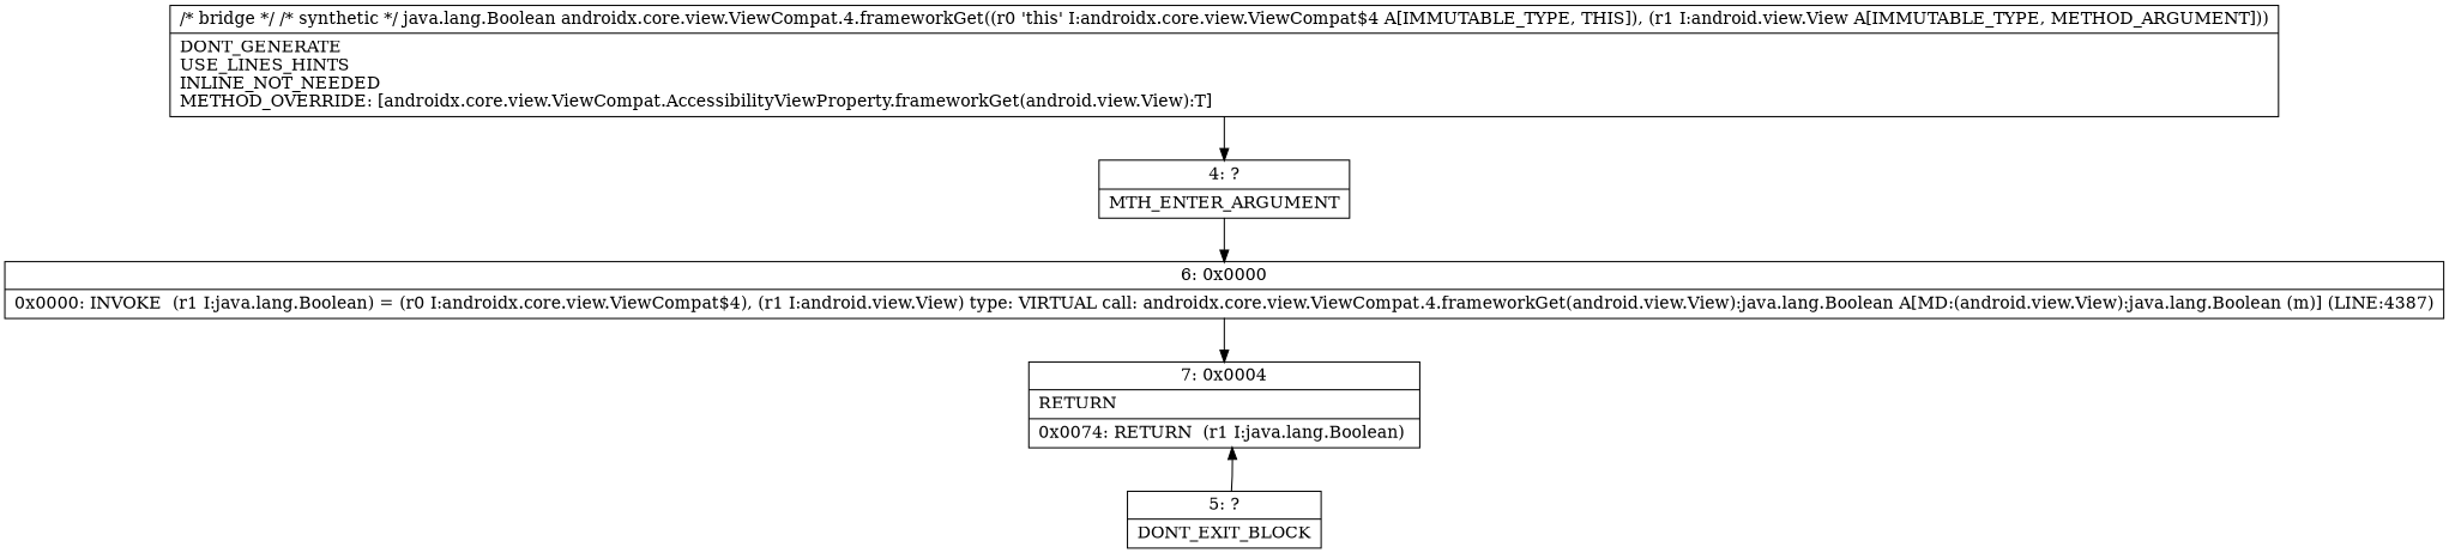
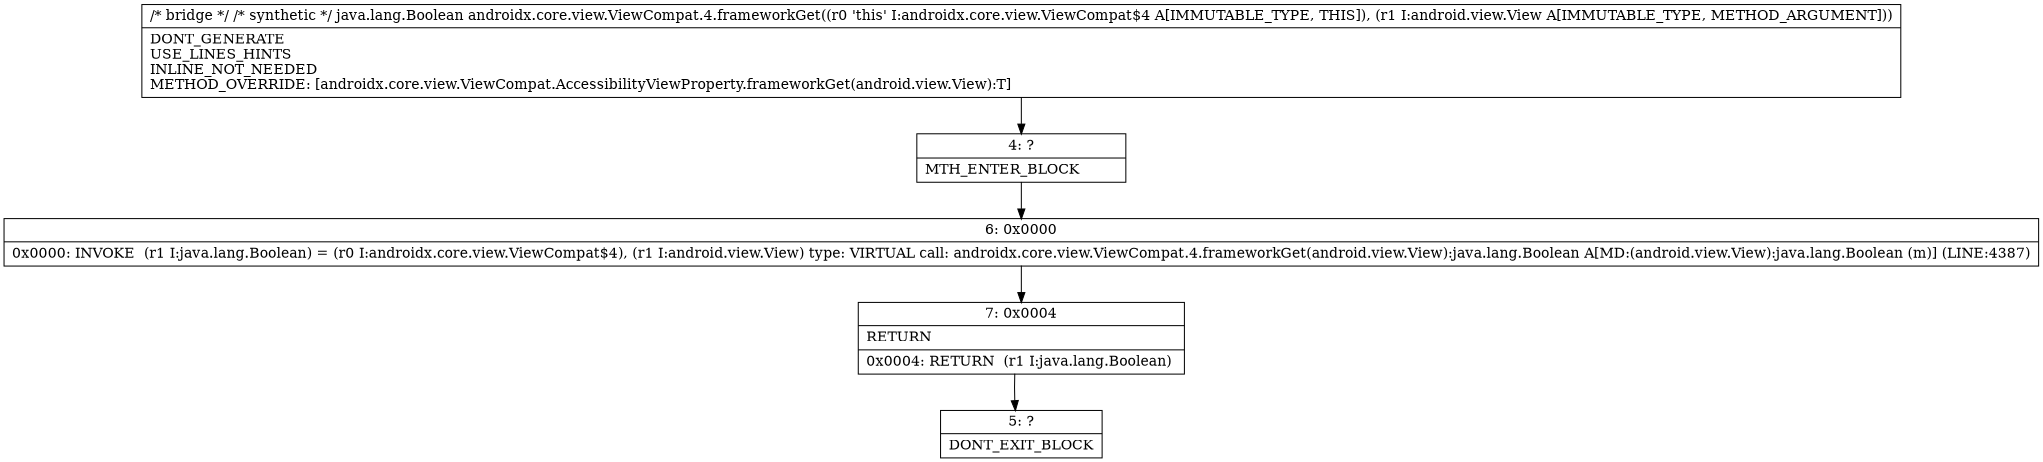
  digraph {
    node [shape=record]
-   n1 [label="{4\:\ ?|MTH_ENTER_ARGUMENT\l}"]
+   n1 [label="{4\:\ ?|MTH_ENTER_BLOCK\l}"]
    n2 [label="{6\:\ 0x0000|0x0000: INVOKE  (r1 I:java.lang.Boolean) = (r0 I:androidx.core.view.ViewCompat$4), (r1 I:android.view.View) type: VIRTUAL call: androidx.core.view.ViewCompat.4.frameworkGet(android.view.View):java.lang.Boolean A[MD:(android.view.View):java.lang.Boolean (m)] (LINE:4387)\l}"]
-   n3 [label="{7\:\ 0x0004|RETURN\l|0x0074: RETURN  (r1 I:java.lang.Boolean) \l}"]
+   n3 [label="{7\:\ 0x0004|RETURN\l|0x0004: RETURN  (r1 I:java.lang.Boolean) \l}"]
    n4 [label="{5\:\ ?|DONT_EXIT_BLOCK\l}"]
    n5 [label="{\/* bridge *\/ \/* synthetic *\/ java.lang.Boolean androidx.core.view.ViewCompat.4.frameworkGet((r0 'this' I:androidx.core.view.ViewCompat$4 A[IMMUTABLE_TYPE, THIS]), (r1 I:android.view.View A[IMMUTABLE_TYPE, METHOD_ARGUMENT]))  | DONT_GENERATE\lUSE_LINES_HINTS\lINLINE_NOT_NEEDED\lMETHOD_OVERRIDE: [androidx.core.view.ViewCompat.AccessibilityViewProperty.frameworkGet(android.view.View):T]\l}"]
    n1 -> n2
    n2 -> n3
-   n4 -> n3
+   n3 -> n4
    n5 -> n1
  }
